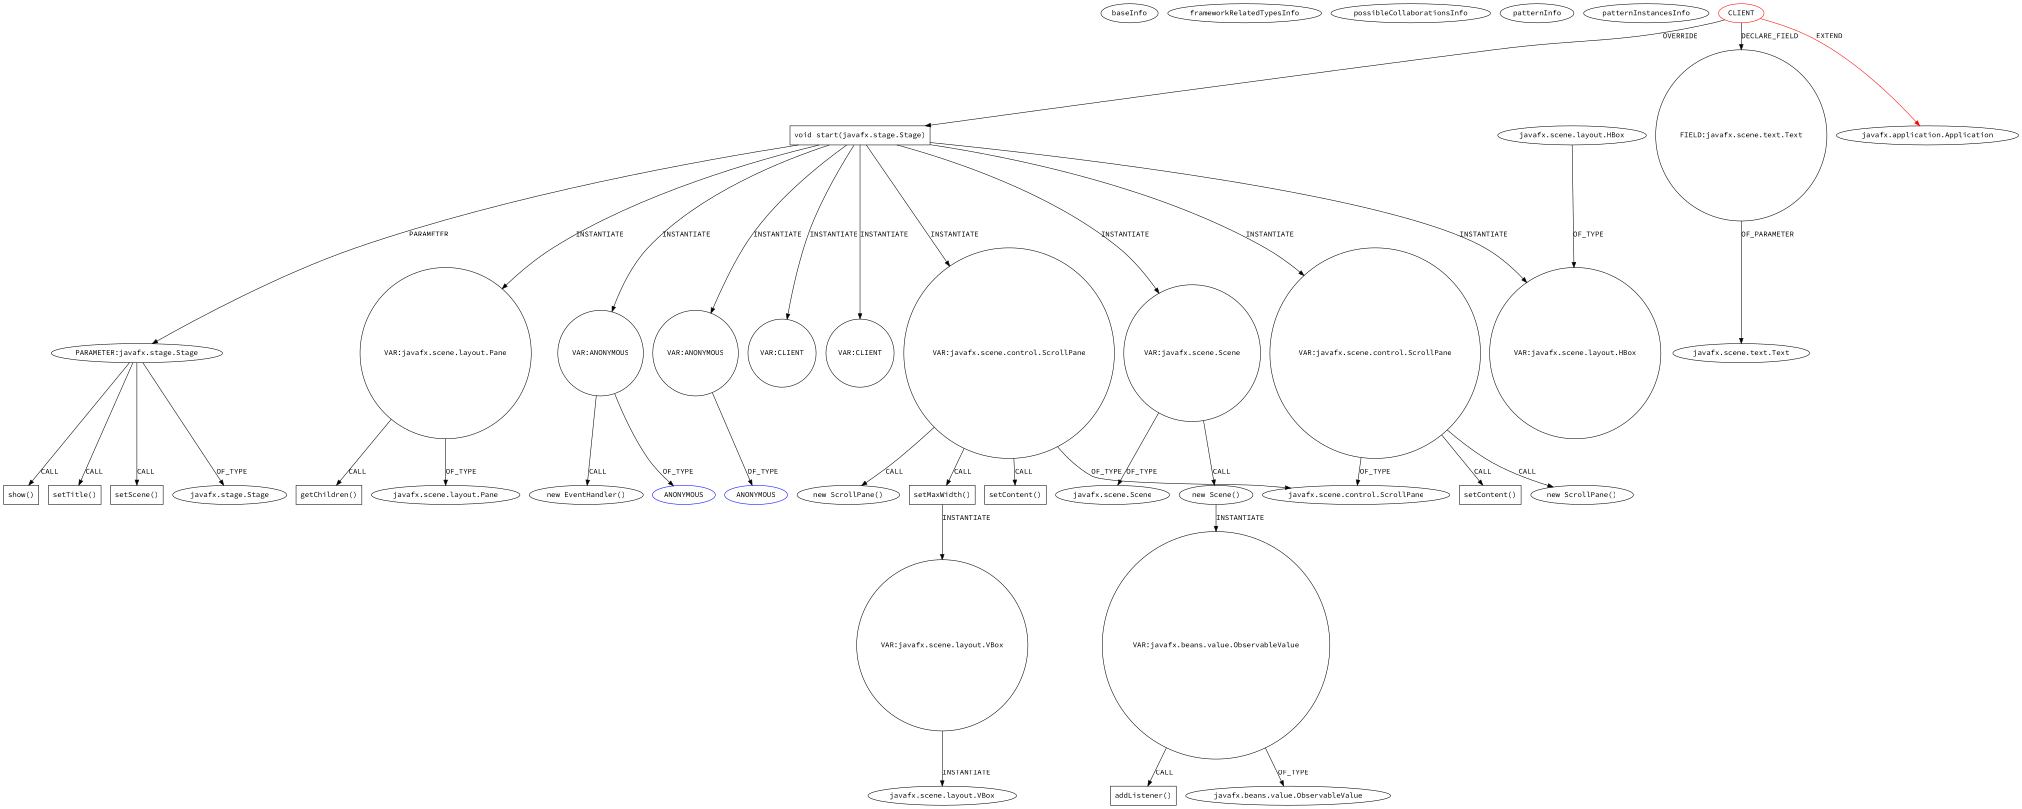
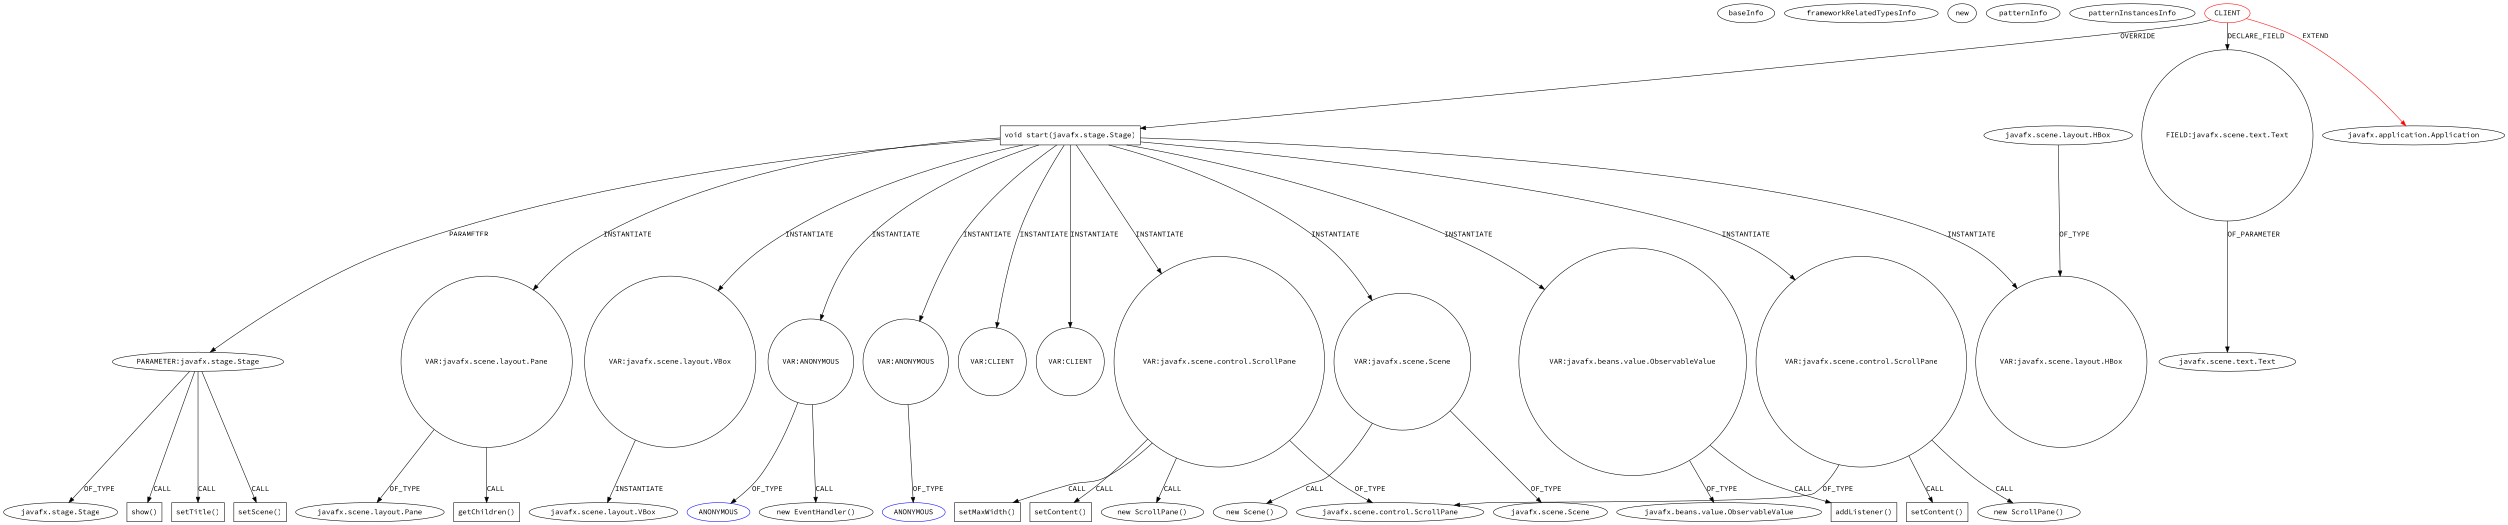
  digraph {
    fontname="Source Code Pro"
    node [fontname="Source Code Pro" isFrameworkType=false vertexType=VARIABLE_EXPRESION]
    edge [fontname="Source Code Pro"]
    baseInfo [category=pattern graphId=2610 isAnonymous=false possibleRelation=false isFrameworkType="" vertexType=""]
    frameworkRelatedTypesInfo [0="javafx.application.Application" isFrameworkType="" vertexType=""]
-   possibleCollaborationsInfo [isFrameworkType="" vertexType=""]
+   possibleCollaborationsInfo [label=new isFrameworkType="" vertexType=""]
    patternInfo [frequency=2.0 patternRootClient=0 isFrameworkType="" vertexType=""]
    patternInstancesInfo [0="jsnsimpson-tilisty~/jsnsimpson-tilisty/tilisty-master/src/com/tilisty/views/TilistyView.java~TilistyView~3407" 1="davelet-InternationalChess-JavaFX2~/davelet-InternationalChess-JavaFX2/InternationalChess-JavaFX2-master/src/cn/davelet/internationalchess/InternationalChess.java~InternationalChess~2344" isFrameworkType="" vertexType=""]
    n6 [label="new ScrollPane()" vertexType=CONSTRUCTOR_CALL]
    n7 [label="VAR:javafx.scene.control.ScrollPane" shape=circle]
    n8 [label="javafx.scene.control.ScrollPane" vertexType=FRAMEWORK_CLASS_TYPE]
    n9 [label="setMaxWidth()" shape=box vertexType=INSIDE_CALL]
    n10 [label="setContent()" shape=box vertexType=INSIDE_CALL]
    n11 [label="void start(javafx.stage.Stage)" shape=box vertexType=OVERRIDING_METHOD_DECLARATION]
    n12 [label="PARAMETER:javafx.stage.Stage" vertexType=PARAMETER_DECLARATION]
    n13 [label="VAR:javafx.scene.layout.Pane" shape=circle]
    n14 [label="VAR:javafx.scene.layout.VBox" shape=circle]
    n15 [label="VAR:ANONYMOUS" shape=circle]
    n16 [label="VAR:ANONYMOUS" shape=circle]
    n17 [label="VAR:CLIENT" shape=circle]
    n18 [label="VAR:CLIENT" shape=circle]
    n19 [label="VAR:javafx.scene.layout.HBox" shape=circle]
    n20 [label="VAR:javafx.scene.Scene" shape=circle]
    n21 [label="VAR:javafx.scene.control.ScrollPane" shape=circle]
    n22 [label="VAR:javafx.beans.value.ObservableValue" shape=circle]
    n23 [label="javafx.stage.Stage" vertexType=FRAMEWORK_CLASS_TYPE]
    n24 [label="show()" shape=box vertexType=INSIDE_CALL]
    n25 [label="setTitle()" shape=box vertexType=INSIDE_CALL]
    n26 [label="setScene()" shape=box vertexType=INSIDE_CALL]
    n27 [label="javafx.scene.layout.Pane" vertexType=FRAMEWORK_CLASS_TYPE]
    n28 [label="getChildren()" shape=box vertexType=INSIDE_CALL]
    n29 [label="javafx.scene.layout.VBox" vertexType=FRAMEWORK_CLASS_TYPE]
    n30 [color=blue label=ANONYMOUS vertexType=REFERENCE_ANONYMOUS_DECLARATION]
    n31 [label="new EventHandler()" vertexType=CONSTRUCTOR_CALL]
    n32 [color=blue label=ANONYMOUS vertexType=REFERENCE_ANONYMOUS_DECLARATION]
    n33 [label="new Scene()" vertexType=CONSTRUCTOR_CALL]
    n34 [label="javafx.scene.Scene" vertexType=FRAMEWORK_CLASS_TYPE]
    n35 [label="setContent()" shape=box vertexType=INSIDE_CALL]
    n36 [label="new ScrollPane()" vertexType=CONSTRUCTOR_CALL]
    n37 [label="javafx.beans.value.ObservableValue" vertexType=FRAMEWORK_INTERFACE_TYPE]
    n38 [label="addListener()" shape=box vertexType=INSIDE_CALL]
    n39 [color=red label=CLIENT vertexType=ROOT_CLIENT_CLASS_DECLARATION]
    n40 [label="FIELD:javafx.scene.text.Text" shape=circle vertexType=FIELD_DECLARATION]
    n41 [label="javafx.application.Application" vertexType=FRAMEWORK_CLASS_TYPE]
    n42 [label="javafx.scene.text.Text" vertexType=FRAMEWORK_CLASS_TYPE]
    n43 [label="javafx.scene.layout.HBox" vertexType=FRAMEWORK_CLASS_TYPE]
    n7 -> n6 [label=CALL]
    n7 -> n8 [label=OF_TYPE]
    n7 -> n9 [label=CALL]
    n7 -> n10 [label=CALL]
    n11 -> n7 [label=INSTANTIATE]
    n11 -> n12 [label=PARAMETER]
    n11 -> n13 [label=INSTANTIATE]
-   n9 -> n14 [label=INSTANTIATE]
+   n11 -> n14 [label=INSTANTIATE]
    n11 -> n15 [label=INSTANTIATE]
    n11 -> n16 [label=INSTANTIATE]
    n11 -> n17 [label=INSTANTIATE]
    n11 -> n18 [label=INSTANTIATE]
    n11 -> n19 [label=INSTANTIATE]
    n11 -> n20 [label=INSTANTIATE]
    n11 -> n21 [label=INSTANTIATE]
-   n33 -> n22 [label=INSTANTIATE]
+   n11 -> n22 [label=INSTANTIATE]
    n12 -> n23 [label=OF_TYPE]
    n12 -> n24 [label=CALL]
    n12 -> n25 [label=CALL]
    n12 -> n26 [label=CALL]
    n13 -> n27 [label=OF_TYPE]
    n13 -> n28 [label=CALL]
    n14 -> n29 [label=INSTANTIATE]
    n15 -> n30 [label=OF_TYPE]
    n15 -> n31 [label=CALL]
    n16 -> n32 [label=OF_TYPE]
    n20 -> n33 [label=CALL]
    n20 -> n34 [label=OF_TYPE]
    n21 -> n8 [label=OF_TYPE]
    n21 -> n35 [label=CALL]
    n21 -> n36 [label=CALL]
    n22 -> n37 [label=OF_TYPE]
    n22 -> n38 [label=CALL]
    n39 -> n11 [label=OVERRIDE]
    n39 -> n40 [label=DECLARE_FIELD]
    n39 -> n41 [color=red label=EXTEND]
    n40 -> n42 [label=OF_PARAMETER]
    n43 -> n19 [label=OF_TYPE]
  }
